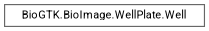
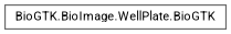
  digraph {
    rankdir=LR
    fontname=Roboto
-   n1 [color=grey40 fillcolor=white fontname=Roboto fontsize=10 height=0.2 label="BioGTK.BioImage.WellPlate.Well" shape=box style=filled width=0.4]
+   n1 [color=grey40 fillcolor=white fontname=Roboto fontsize=10 height=0.2 label="BioGTK.BioImage.WellPlate.BioGTK" shape=box style=filled width=0.4]
  }
